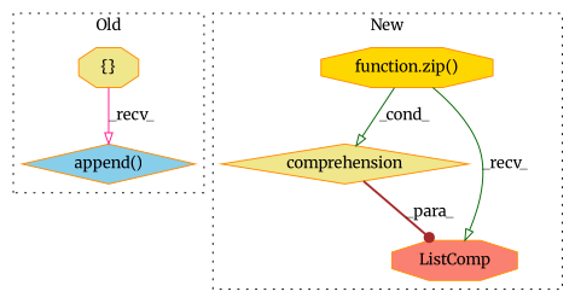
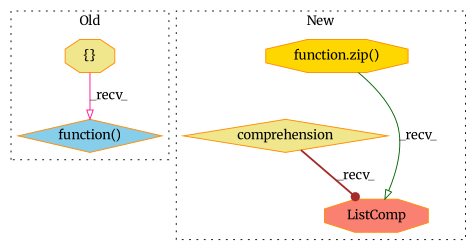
  digraph {
    fontname=Merriweather
    node [a=75 color=darkorange fillcolor=khaki fontname=Merriweather shape=octagon style=filled]
    edge [arrowhead=onormal color=darkgreen fontname=Merriweather style=solid]
-   n1 [fillcolor=skyblue l="27,1" label="append()" s="1958,2020" shape=diamond]
+   n1 [fillcolor=skyblue l="27,1" label="function()" s="1958,2020" shape=diamond]
    n2 [a=59 l="2,1" label="{}" s="1908,1908"]
    n3 [fillcolor=gold l="4,1" label="function.zip()" s="2072,2089"]
    n4 [a=45 l=3 label=comprehension s=2058 shape=diamond]
    n5 [a=106 fillcolor=salmon l=65 label=ListComp s=2026]
    subgraph cluster_1 {
      label=Old
      style=dotted
      n1
      n2
    }
    subgraph cluster_2 {
      label=New
      style=dotted
      n3
      n4
      n5
    }
    n2 -> n1 [color=deeppink label=_recv_]
-   n3 -> n4 [label=_cond_]
    n3 -> n5 [label=_recv_]
-   n4 -> n5 [arrowhead=dot color=brown label=_para_ style=bold]
+   n4 -> n5 [arrowhead=dot color=brown label=_recv_ style=bold]
  }
